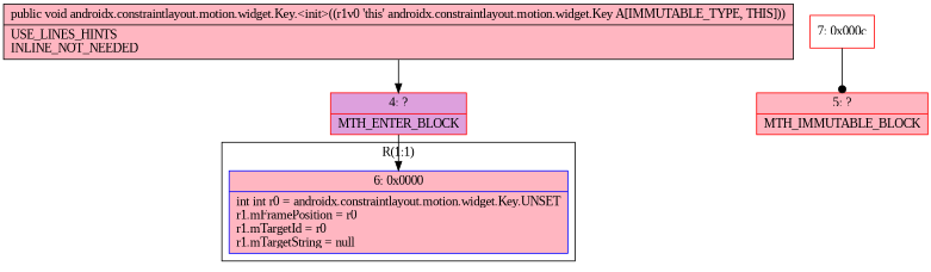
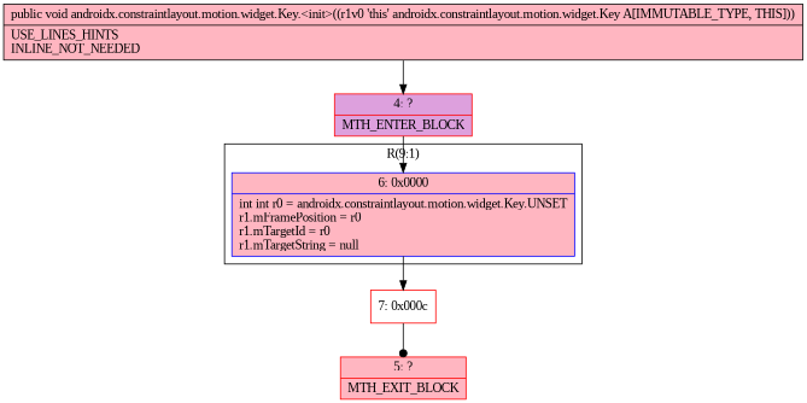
  digraph {
    fontname="Liberation Serif"
    node [color=red fillcolor=lightpink fontname="Liberation Serif" shape=record style=filled]
    edge [arrowhead=normal fontname="Liberation Serif"]
    n1 [color=blue label="{6\:\ 0x0000|int int r0 = androidx.constraintlayout.motion.widget.Key.UNSET\lr1.mFramePosition = r0\lr1.mTargetId = r0\lr1.mTargetString = null\l}"]
    n2 [fillcolor=white label="{7\:\ 0x000c}"]
-   n3 [label="{5\:\ ?|MTH_IMMUTABLE_BLOCK\l}"]
+   n3 [label="{5\:\ ?|MTH_EXIT_BLOCK\l}"]
    n4 [fillcolor=plum label="{4\:\ ?|MTH_ENTER_BLOCK\l}"]
    n5 [label="{public void androidx.constraintlayout.motion.widget.Key.\<init\>((r1v0 'this' androidx.constraintlayout.motion.widget.Key A[IMMUTABLE_TYPE, THIS]))  | USE_LINES_HINTS\lINLINE_NOT_NEEDED\l}" color=""]
    subgraph cluster_1 {
-     label="R(1:1)"
+     label="R(9:1)"
      n1
    }
+   n1 -> n2
    n2 -> n3 [arrowhead=dot]
    n4 -> n1
    n5 -> n4
  }
